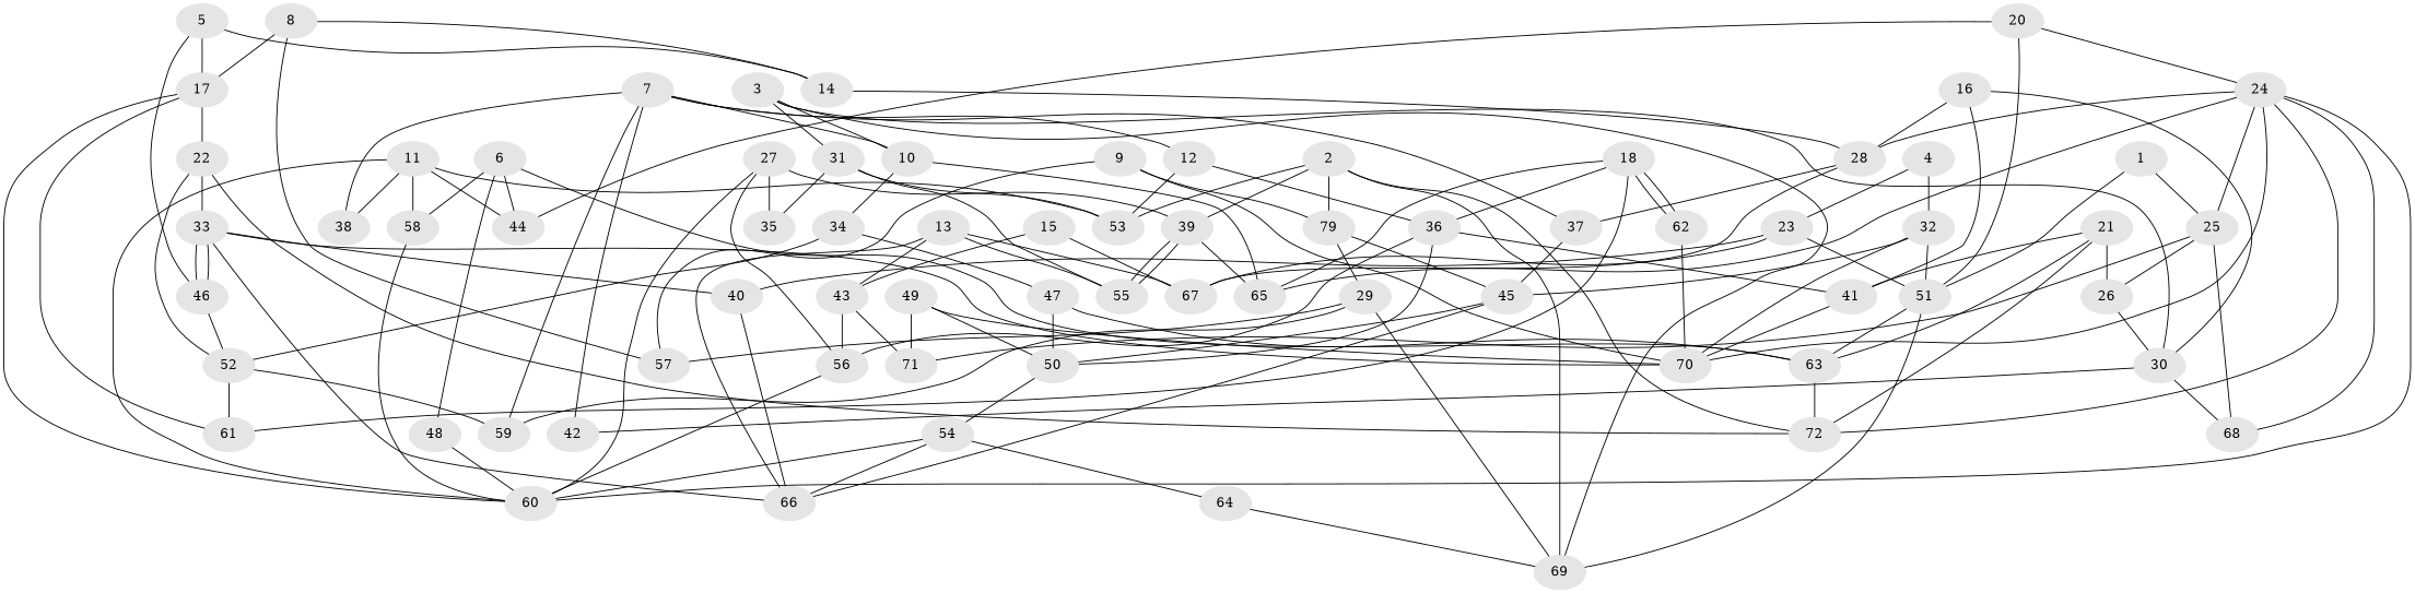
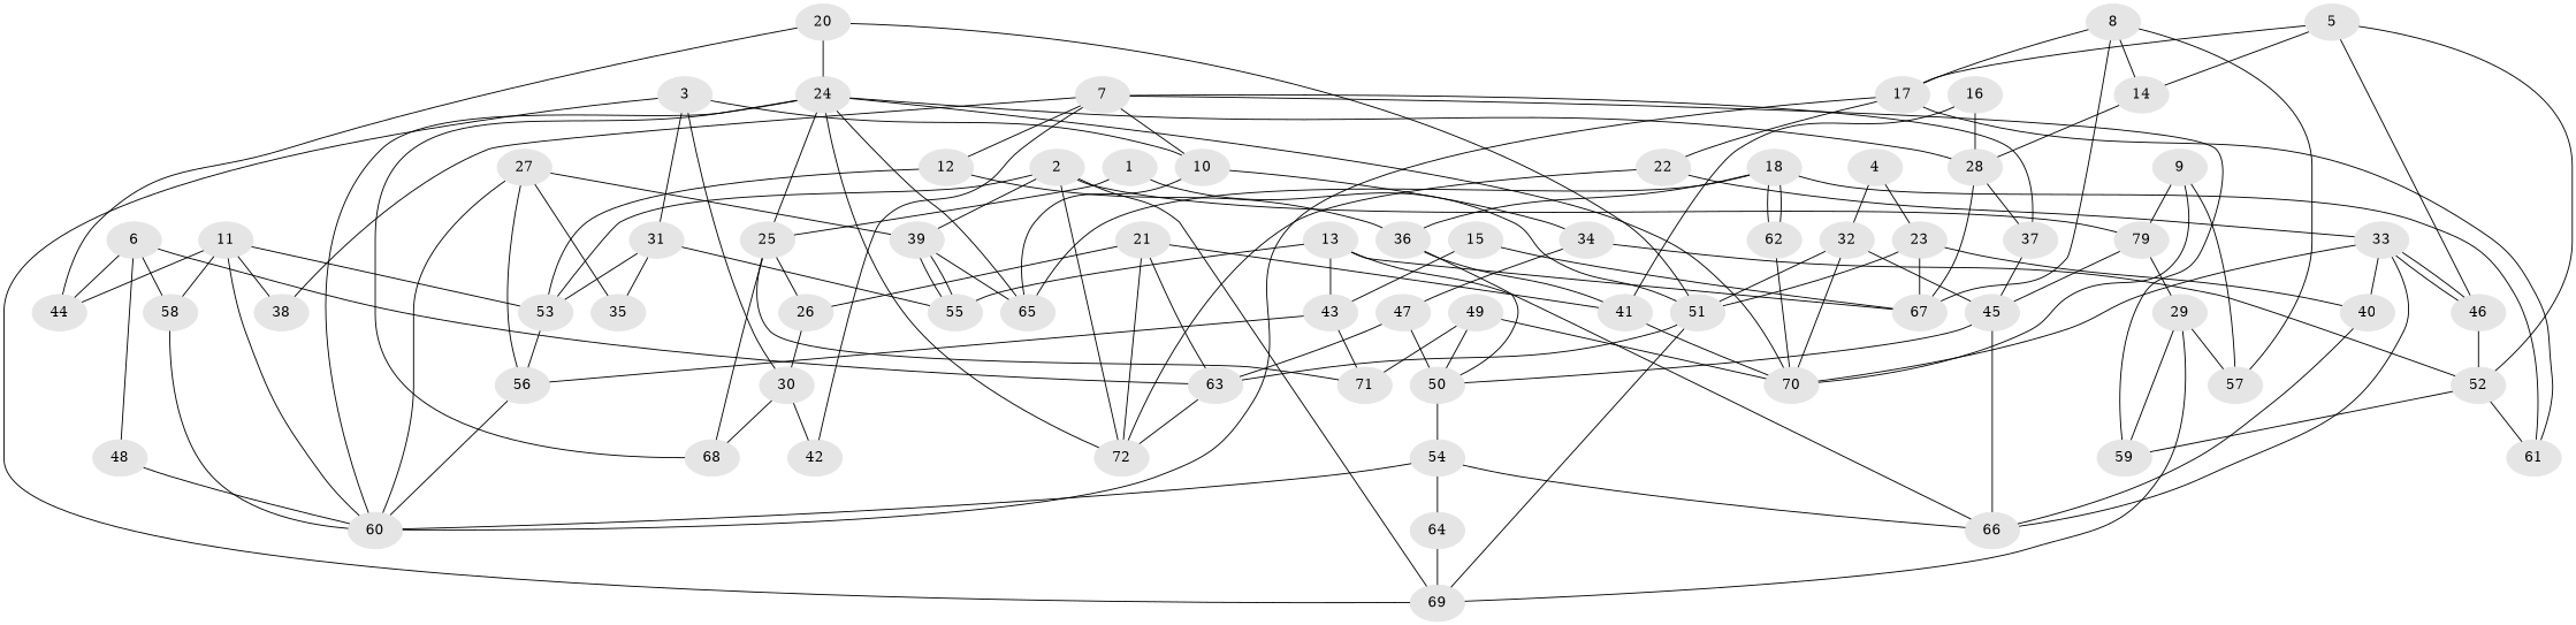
  graph {
    node [color=gray90 style=filled]
    1
    25
    51
    26
    68
    71
    69
    63
    n9 [label=79]
    2
    39
    53
    72
    29
    45
    65
    55
    3
    10
    30
    31
    34
    42
    35
    4
    23
    32
    67
    40
    70
    5
    14
    17
    46
    52
    28
    60
    22
    61
    59
    6
    44
    48
    58
    7
    12
    37
    38
    36
    8
    57
    9
    47
    11
    41
    56
    50
    13
    43
    66
    15
    16
    33
    18
    62
    20
    24
    64
    21
    27
    54
    49
    1 -- 25
    1 -- 51
    25 -- 26
    25 -- 68
    25 -- 71
    51 -- 69
    51 -- 63
    26 -- 30
    63 -- 72
    n9 -- 29
    n9 -- 45
    2 -- 69
    2 -- n9
    2 -- 39
    2 -- 53
    2 -- 72
    39 -- 65
    39 -- 55
    39 -- 55
    29 -- 69
    29 -- 59
    29 -- 57
    45 -- 50
    45 -- 66
    3 -- 69
    3 -- 10
    3 -- 30
    3 -- 31
    10 -- 65
    10 -- 34
    30 -- 68
    30 -- 42
    31 -- 53
    31 -- 55
    31 -- 35
    34 -- 52
    34 -- 47
    4 -- 23
    4 -- 32
    23 -- 51
    23 -- 67
    23 -- 40
    32 -- 51
    32 -- 45
    32 -- 70
    40 -- 66
    5 -- 14
    5 -- 17
    5 -- 46
-   22 -- 52
+   5 -- 52
    14 -- 28
    17 -- 60
    17 -- 22
    17 -- 61
    46 -- 52
    52 -- 61
    52 -- 59
    28 -- 67
    28 -- 37
    22 -- 72
    22 -- 33
    6 -- 63
    6 -- 44
    6 -- 48
    6 -- 58
    48 -- 60
    58 -- 60
    7 -- 10
    7 -- 42
    7 -- 59
    7 -- 12
    7 -- 37
    7 -- 38
    12 -- 53
    12 -- 36
    37 -- 45
    36 -- 41
-   36 -- 56
+   53 -- 56
    36 -- 50
+   8 -- 67
    8 -- 14
    8 -- 17
    8 -- 57
    9 -- n9
    9 -- 70
    9 -- 57
    47 -- 63
    47 -- 50
    11 -- 53
    11 -- 60
    11 -- 44
    11 -- 58
    11 -- 38
    41 -- 70
    56 -- 60
    50 -- 54
    13 -- 55
    13 -- 67
    13 -- 43
    13 -- 66
    43 -- 71
    43 -- 56
    15 -- 67
    15 -- 43
-   16 -- 30
    16 -- 28
    16 -- 41
    33 -- 40
    33 -- 70
    33 -- 46
    33 -- 46
    33 -- 66
    18 -- 65
    18 -- 61
    18 -- 36
    18 -- 62
    18 -- 62
    62 -- 70
    20 -- 51
    20 -- 44
    20 -- 24
    24 -- 25
    24 -- 68
    24 -- 72
    24 -- 65
    24 -- 70
    24 -- 28
    24 -- 60
    64 -- 69
    21 -- 26
    21 -- 63
    21 -- 72
    21 -- 41
    27 -- 39
    27 -- 35
    27 -- 60
    27 -- 56
    54 -- 60
    54 -- 66
    54 -- 64
    49 -- 71
    49 -- 70
    49 -- 50
  }
